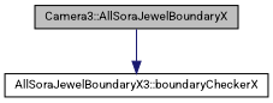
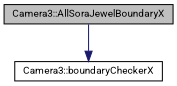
  digraph {
    rankdir=TB
    fontname=Roboto
    node [color=black fontname=Roboto fontsize=10 shape=record]
    n1 [fillcolor=grey75 fontcolor=black height=0.2 label="Camera3::AllSoraJewelBoundaryX" style=filled width=0.4]
-   n2 [height=0.2 label="AllSoraJewelBoundaryX3::boundaryCheckerX" width=0.4]
+   n2 [height=0.2 label="Camera3::boundaryCheckerX" width=0.4]
    n1 -> n2 [color=midnightblue fontname=Roboto fontsize=10 labelfontname=Helvetica labelfontsize=10 style=solid]
  }
